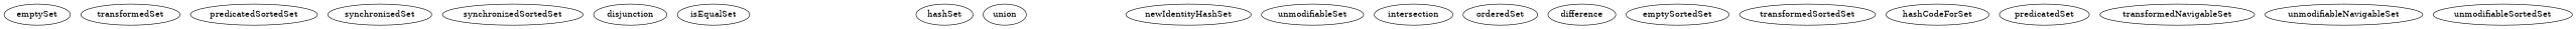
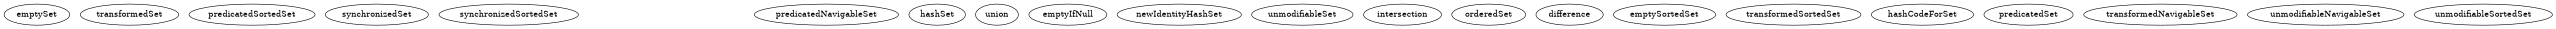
  digraph {
    fontname="DejaVu Serif"
    node [fontname="DejaVu Serif"]
    emptySet
    transformedSet
    predicatedSortedSet
    synchronizedSet
    synchronizedSortedSet
-   disjunction
-   isEqualSet
+   predicatedNavigableSet
    hashSet
    union
+   emptyIfNull
    newIdentityHashSet
    unmodifiableSet
    intersection
    orderedSet
    difference
    emptySortedSet
    transformedSortedSet
    hashCodeForSet
    predicatedSet
    transformedNavigableSet
    unmodifiableNavigableSet
    unmodifiableSortedSet
  }
